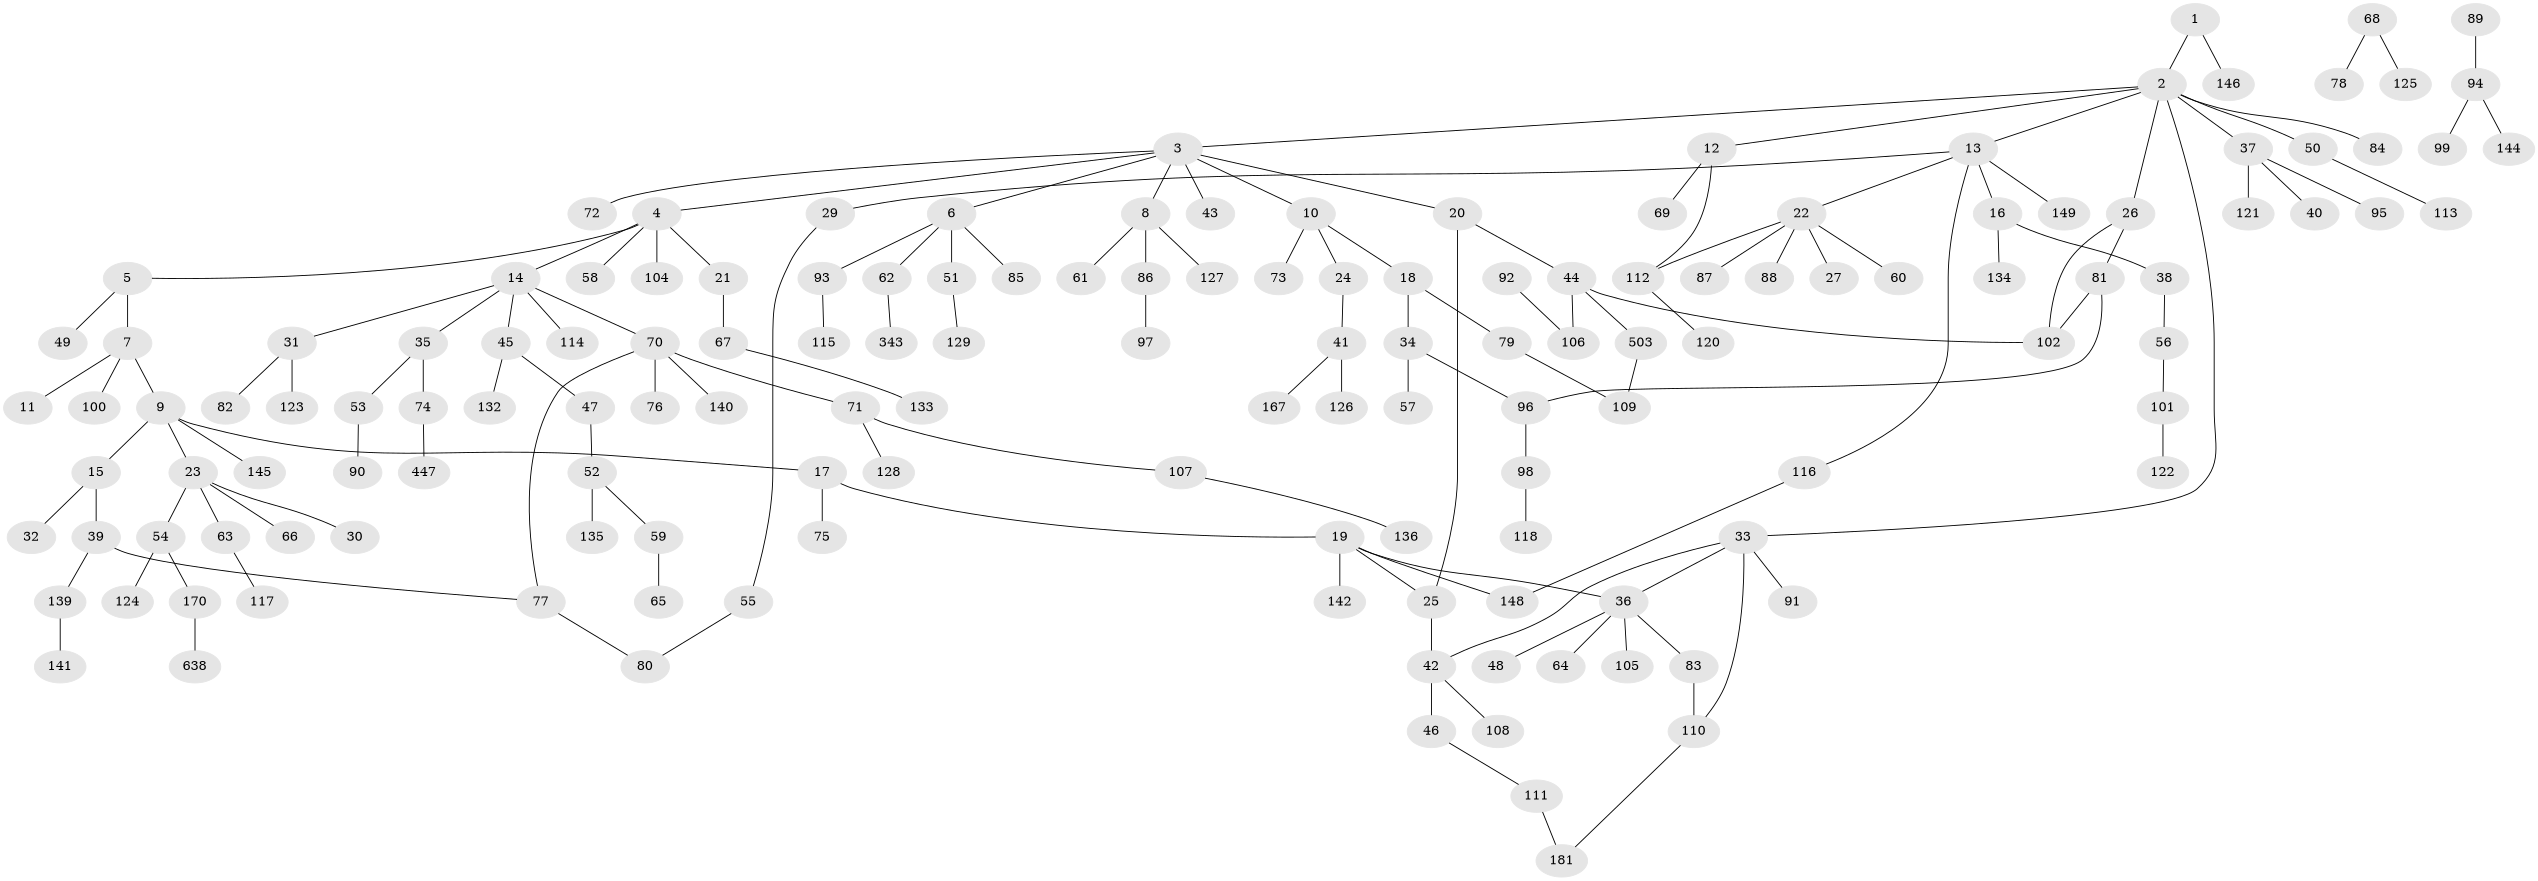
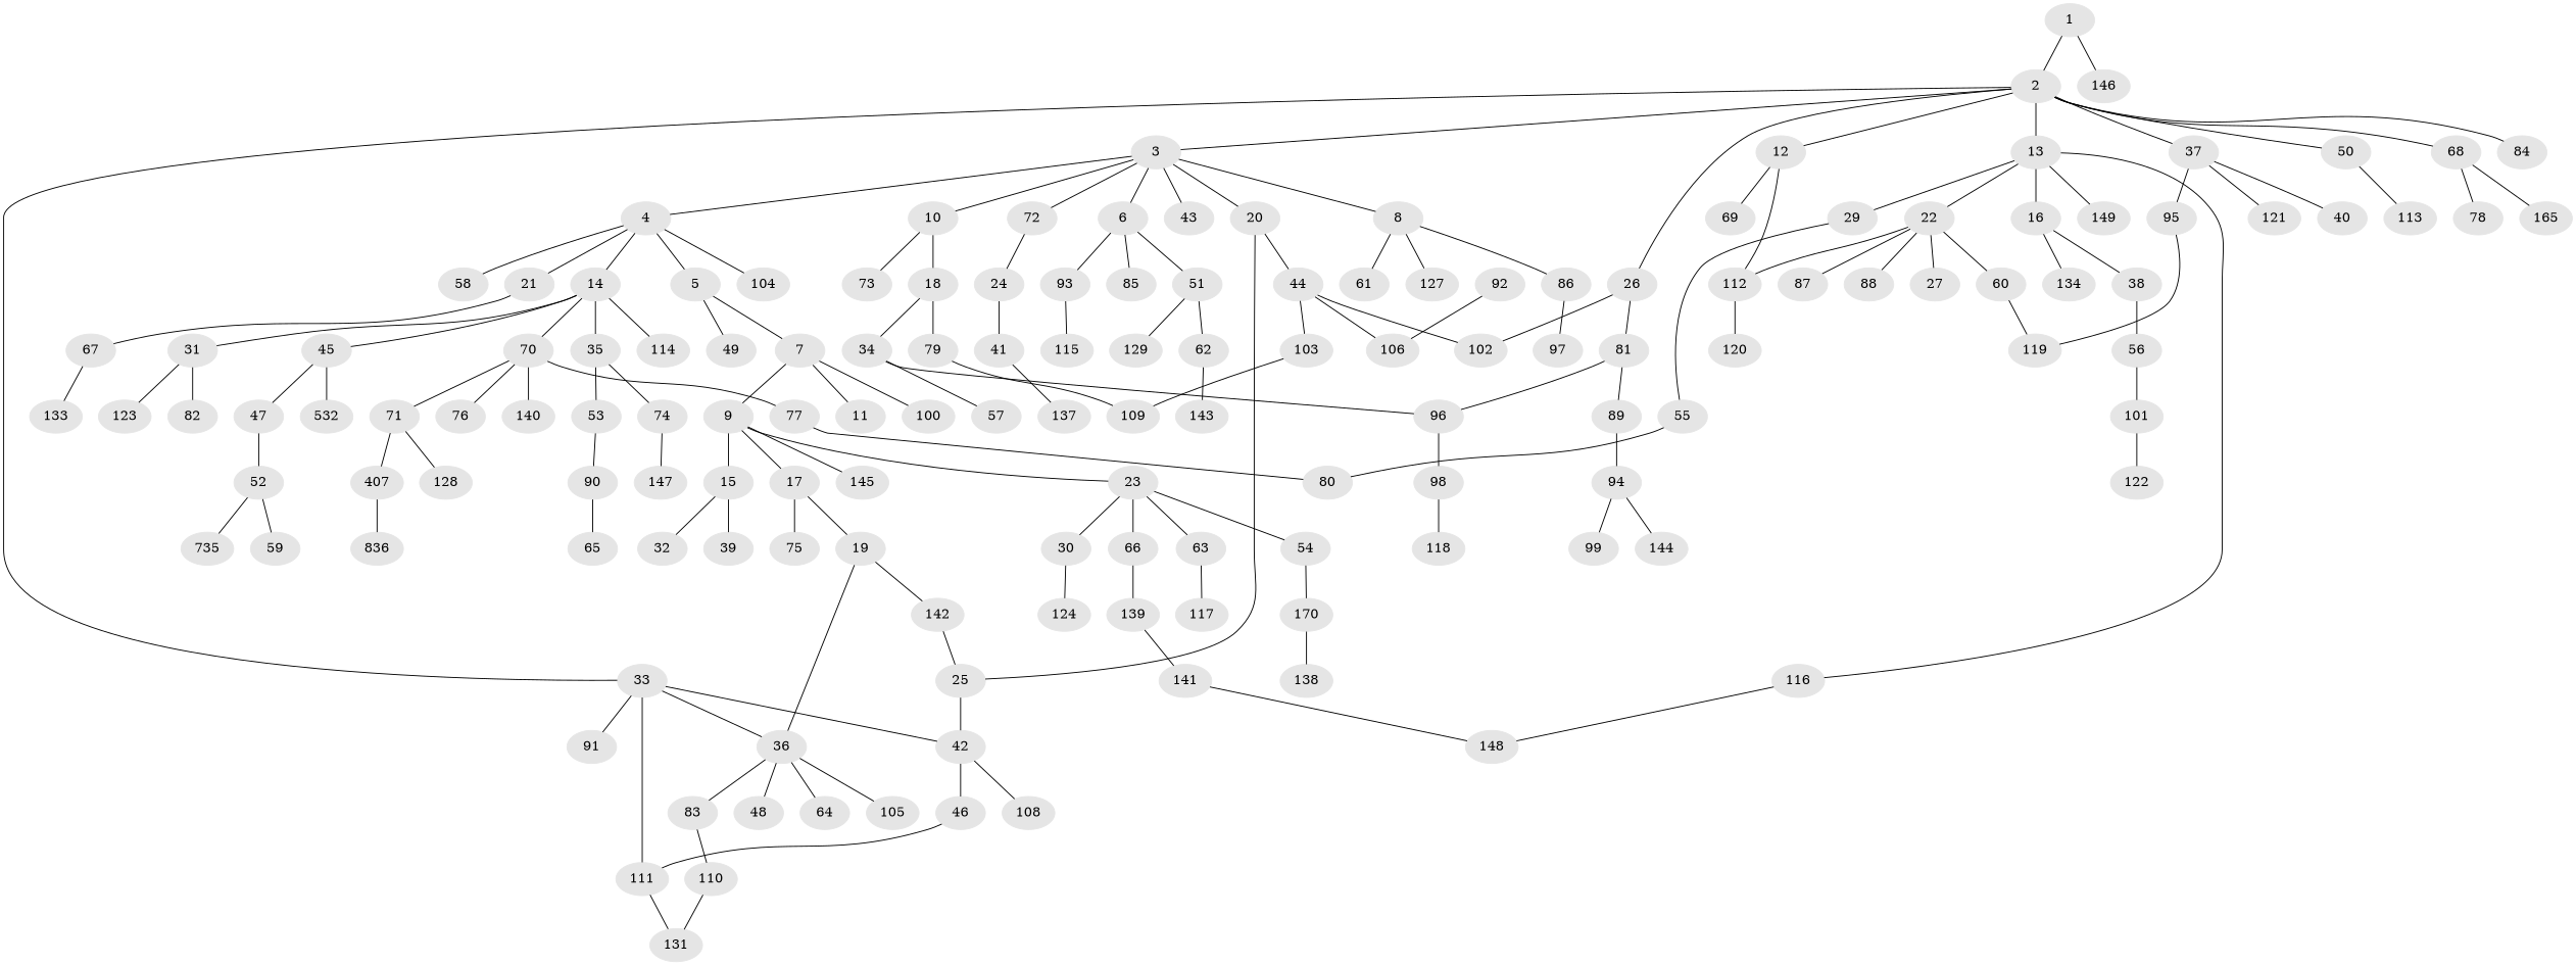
  graph {
    node [color=gray90 style=filled]
    1
    2
    146
    3
    12
    13
    26
    33
    37
    50
    68
    84
    4
    6
    8
    10
    20
    43
    72
    69
    112
    16
    22
    29
    116
    149
    81
    102
    36
    42
    91
    110
    40
    95
    121
    113
    78
-   125
+   125 [label=165]
    5
    14
    21
    58
    104
    51
    85
    93
    61
    86
    127
    18
    24
    73
    25
    44
    7
    49
    31
    35
    45
    70
    114
    67
    9
    11
    100
    62
    129
    115
    15
    17
    23
    145
    97
    32
    39
    19
    75
    30
    54
    63
    66
    34
    79
    41
    120
    38
    134
    27
    60
    87
    88
    55
    148
    82
    123
    53
    74
    47
-   132
+   132 [label=532]
    77
    71
    76
    140
    139
    56
    142
    57
    96
    109
    48
    64
    83
    105
-   103 [label=503]
+   103
    106
    133
+   119
    124
    n119 [label=170]
    117
-   126
-   137 [label=167]
+   137
    46
    108
    89
    80
-   131 [label=181]
+   131
    98
    90
-   147 [label=447]
+   147
    101
    141
    111
    92
    52
    59
-   135
-   143 [label=343]
+   135 [label=735]
+   143
    65
-   138 [label=638]
+   138
    122
-   107
+   107 [label=407]
    128
-   136
+   136 [label=836]
    94
    99
    144
    118
    1 -- 2
    1 -- 146
    2 -- 3
    2 -- 12
    2 -- 13
    2 -- 26
    2 -- 33
    2 -- 37
    2 -- 50
+   2 -- 68
    2 -- 84
    3 -- 4
    3 -- 6
    3 -- 8
    3 -- 10
    3 -- 20
    3 -- 43
    3 -- 72
    12 -- 69
    12 -- 112
    13 -- 16
    13 -- 22
    13 -- 29
    13 -- 116
    13 -- 149
    26 -- 81
    26 -- 102
    33 -- 36
    33 -- 42
    33 -- 91
-   33 -- 110
+   33 -- 111
    37 -- 40
    37 -- 95
    37 -- 121
    50 -- 113
    68 -- 78
    68 -- 125
    4 -- 5
    4 -- 14
    4 -- 21
    4 -- 58
    4 -- 104
    6 -- 51
    6 -- 85
    6 -- 93
    8 -- 61
    8 -- 86
    8 -- 127
    10 -- 18
-   10 -- 24
+   72 -- 24
    10 -- 73
    20 -- 25
    20 -- 44
    112 -- 120
    16 -- 38
    16 -- 134
    22 -- 112
    22 -- 27
    22 -- 60
    22 -- 87
    22 -- 88
    29 -- 55
    116 -- 148
    81 -- 96
-   81 -- 102
+   81 -- 89
    36 -- 48
    36 -- 64
    36 -- 83
    36 -- 105
    42 -- 46
    42 -- 108
    110 -- 131
+   95 -- 119
    5 -- 7
    5 -- 49
    14 -- 31
    14 -- 35
    14 -- 45
    14 -- 70
    14 -- 114
    21 -- 67
-   6 -- 62
+   51 -- 62
    51 -- 129
    93 -- 115
    86 -- 97
    18 -- 34
    18 -- 79
    24 -- 41
    25 -- 42
    44 -- 102
    44 -- 103
    44 -- 106
    7 -- 9
    7 -- 11
    7 -- 100
    31 -- 82
    31 -- 123
    35 -- 53
    35 -- 74
    45 -- 47
    45 -- 132
    70 -- 77
    70 -- 71
    70 -- 76
    70 -- 140
    67 -- 133
    9 -- 15
    9 -- 17
    9 -- 23
    9 -- 145
    62 -- 143
    15 -- 32
    15 -- 39
    17 -- 19
    17 -- 75
    23 -- 30
    23 -- 54
    23 -- 63
    23 -- 66
-   39 -- 77
-   39 -- 139
+   66 -- 139
    19 -- 36
-   19 -- 25
+   142 -- 25
    19 -- 142
-   54 -- 124
+   30 -- 124
    54 -- n119
    63 -- 117
    34 -- 57
    34 -- 96
    79 -- 109
-   41 -- 126
    41 -- 137
    38 -- 56
+   60 -- 119
    55 -- 80
    53 -- 90
    74 -- 147
    47 -- 52
    77 -- 80
    71 -- 107
    71 -- 128
    139 -- 141
    56 -- 101
    96 -- 98
    83 -- 110
    103 -- 109
    n119 -- 138
    46 -- 111
    89 -- 94
    98 -- 118
    101 -- 122
-   19 -- 148
+   141 -- 148
    111 -- 131
    92 -- 106
    52 -- 59
    52 -- 135
-   59 -- 65
+   90 -- 65
    107 -- 136
    94 -- 99
    94 -- 144
  }
